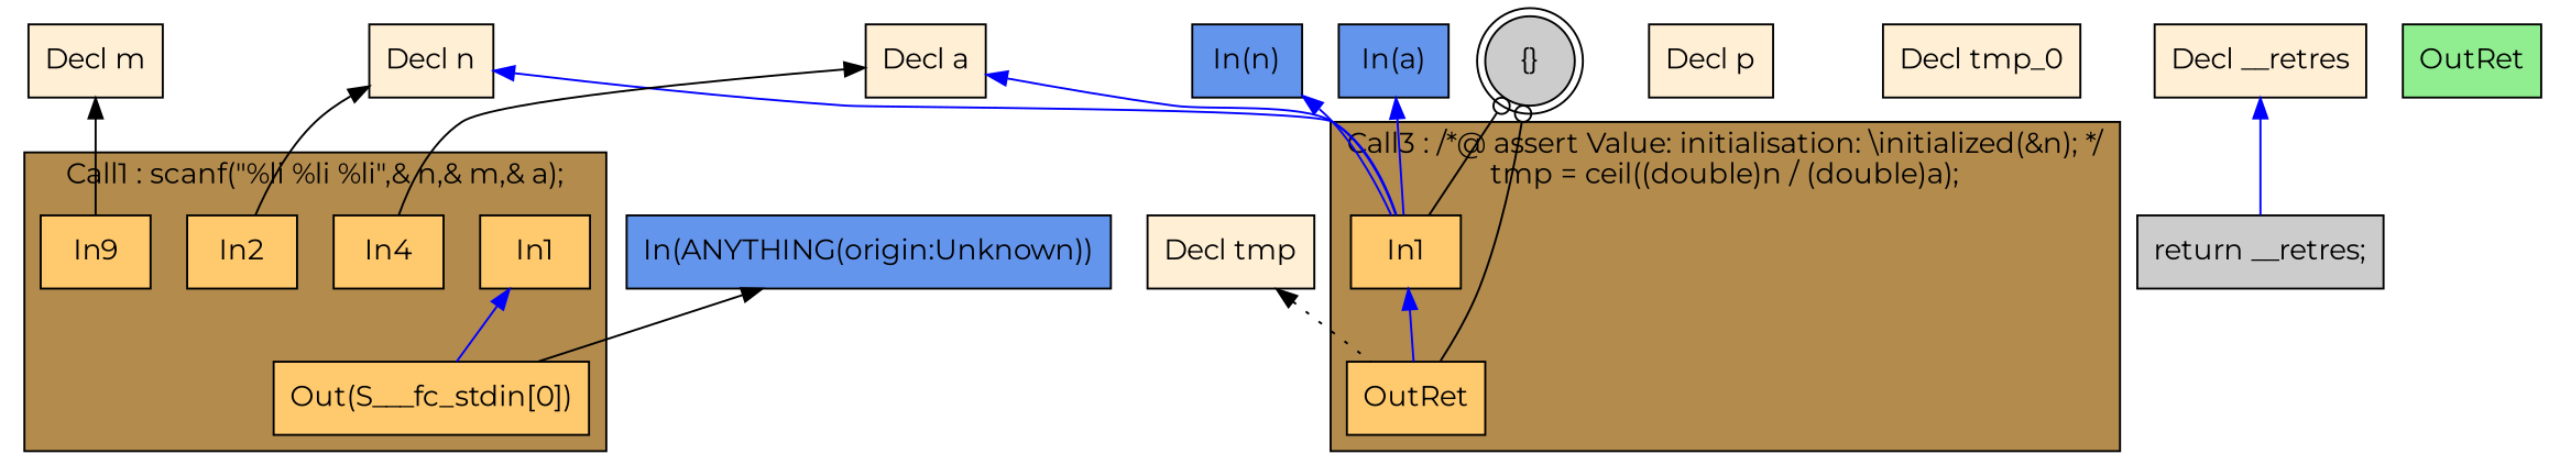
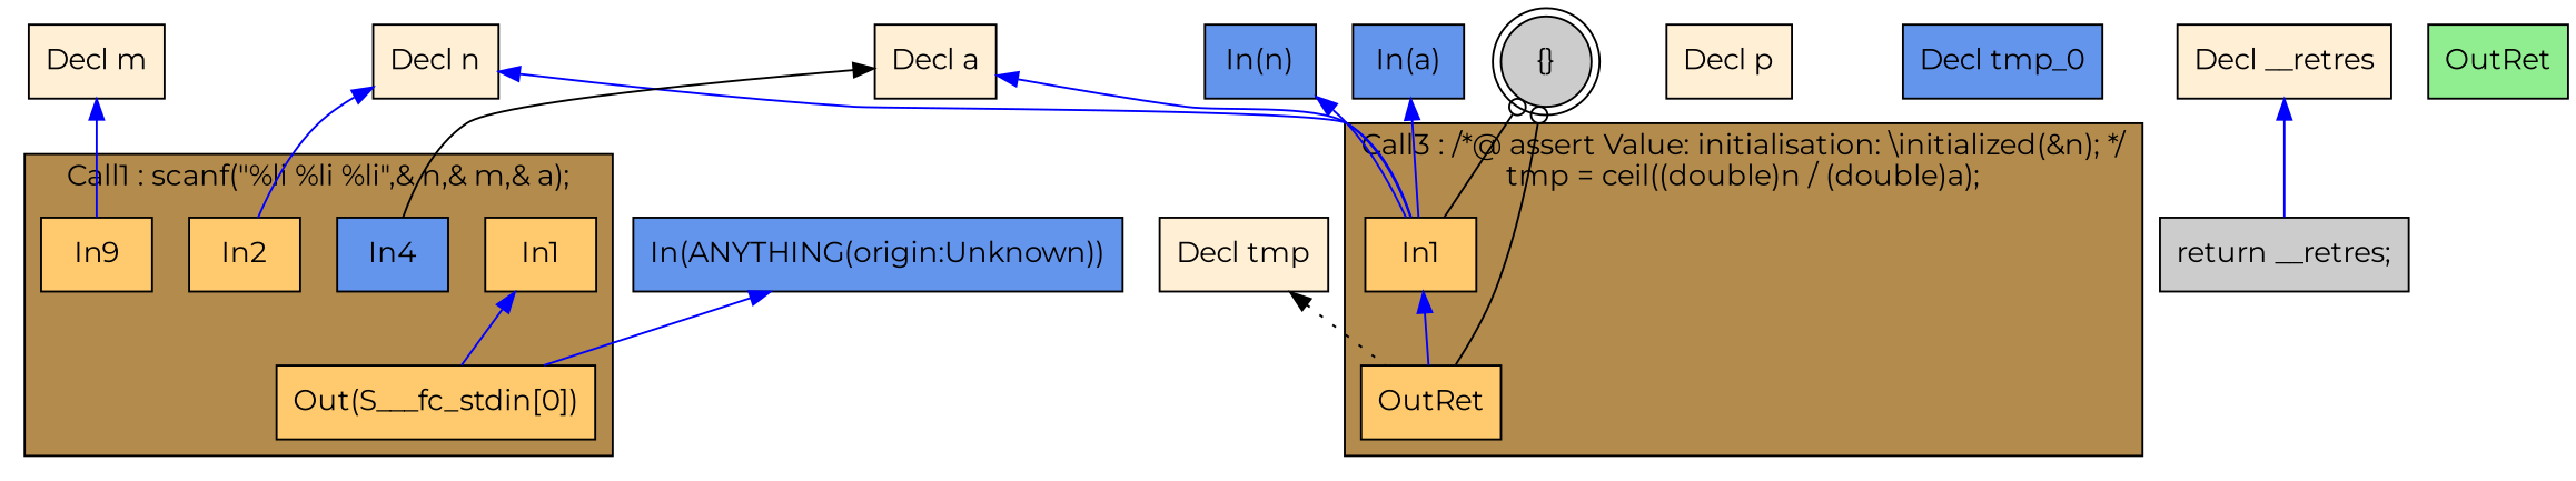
  digraph {
    fontname=Montserrat
    rankdir=TB
    node [fillcolor="#FFCA6E" fontname=Montserrat shape=box style=filled]
    edge [color="#0000FF" dir=back fontname=Montserrat]
    n1 [label=In1]
    n2 [label=In2]
    n3 [label=In9]
-   n4 [label=In4]
+   n4 [fillcolor="#6495ED" label=In4]
    n5 [label="Out(S___fc_stdin[0])"]
    n6 [label=In1]
    n7 [label=OutRet]
    n8 [fillcolor="#FFEFD5" label="Decl n"]
    n9 [fillcolor="#FFEFD5" label="Decl m"]
    n10 [fillcolor="#FFEFD5" label="Decl a"]
    n11 [fillcolor="#FFEFD5" label="Decl p"]
    n12 [fillcolor="#FFEFD5" label="Decl tmp"]
-   n13 [fillcolor="#FFEFD5" label="Decl tmp_0"]
+   n13 [fillcolor="#6495ED" label="Decl tmp_0"]
    n14 [fillcolor="#FFEFD5" label="Decl __retres"]
    n15 [fillcolor="#CCCCCC" label="return __retres;"]
    n16 [fillcolor="#CCCCCC" label="{}" shape=doublecircle]
    n17 [fillcolor="#90EE90" label=OutRet]
    n18 [fillcolor="#6495ED" label="In(n)"]
    n19 [fillcolor="#6495ED" label="In(a)"]
    n20 [fillcolor="#6495ED" label="In(ANYTHING(origin:Unknown))"]
    subgraph cluster_1 {
      fillcolor="#B38B4D"
      label="Call1 : scanf(\"%li %li %li\",& n,& m,& a);"
      style=filled
      n1
      n2
      n3
      n4
      n5
    }
    subgraph cluster_2 {
      fillcolor="#B38B4D"
      label="Call3 : /*@ assert Value: initialisation: \\initialized(&n); */\ntmp = ceil((double)n / (double)a);"
      style=filled
      n6
      n7
    }
    n1 -> n5
    n6 -> n7
-   n8 -> n2 [color="#000000"]
+   n8 -> n2
    n8 -> n6
-   n9 -> n3 [color="#000000"]
+   n9 -> n3
    n10 -> n4 [color="#000000"]
    n10 -> n6
    n12 -> n7 [color="#000000" style=dotted]
    n14 -> n15
    n16 -> n6 [arrowtail=odot color="#000000"]
    n16 -> n7 [arrowtail=odot color="#000000"]
    n18 -> n6
    n19 -> n6
-   n20 -> n5 [color="#000000"]
+   n20 -> n5
  }
